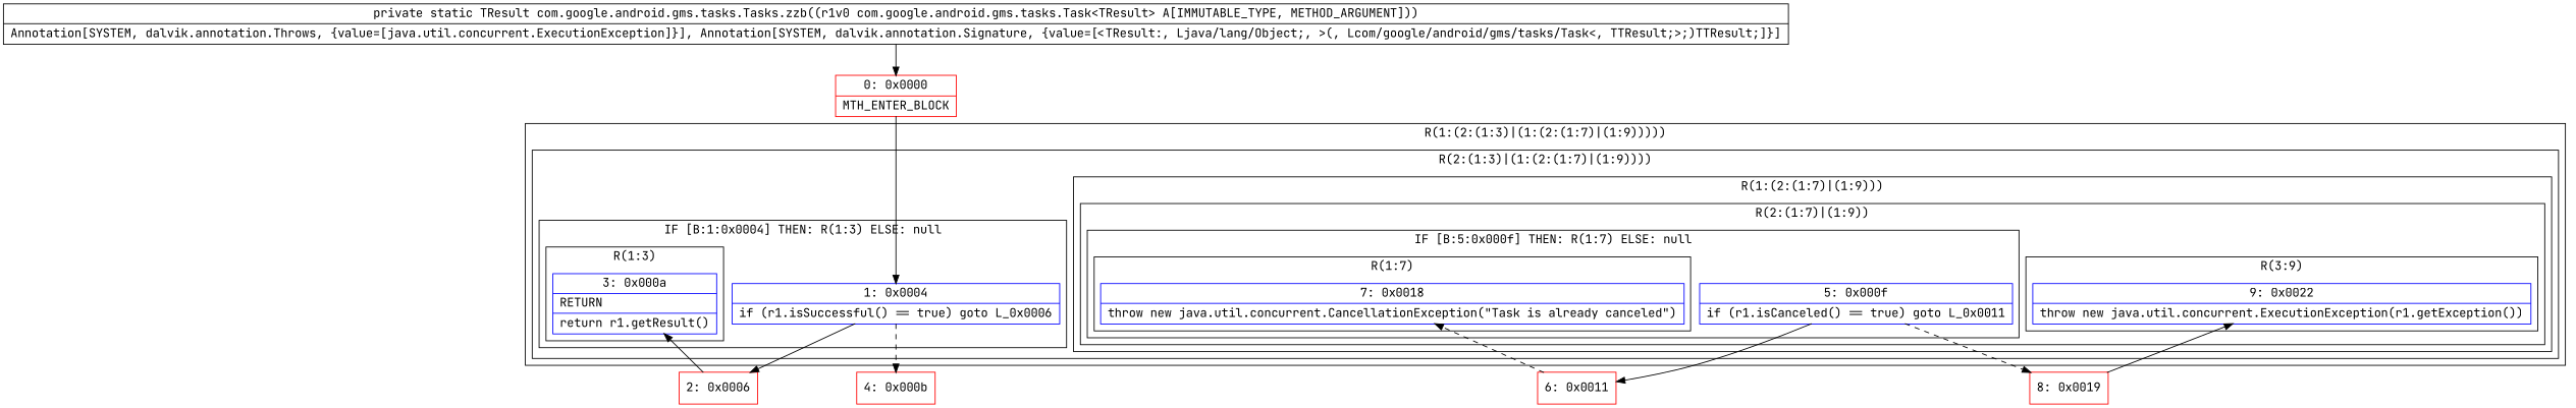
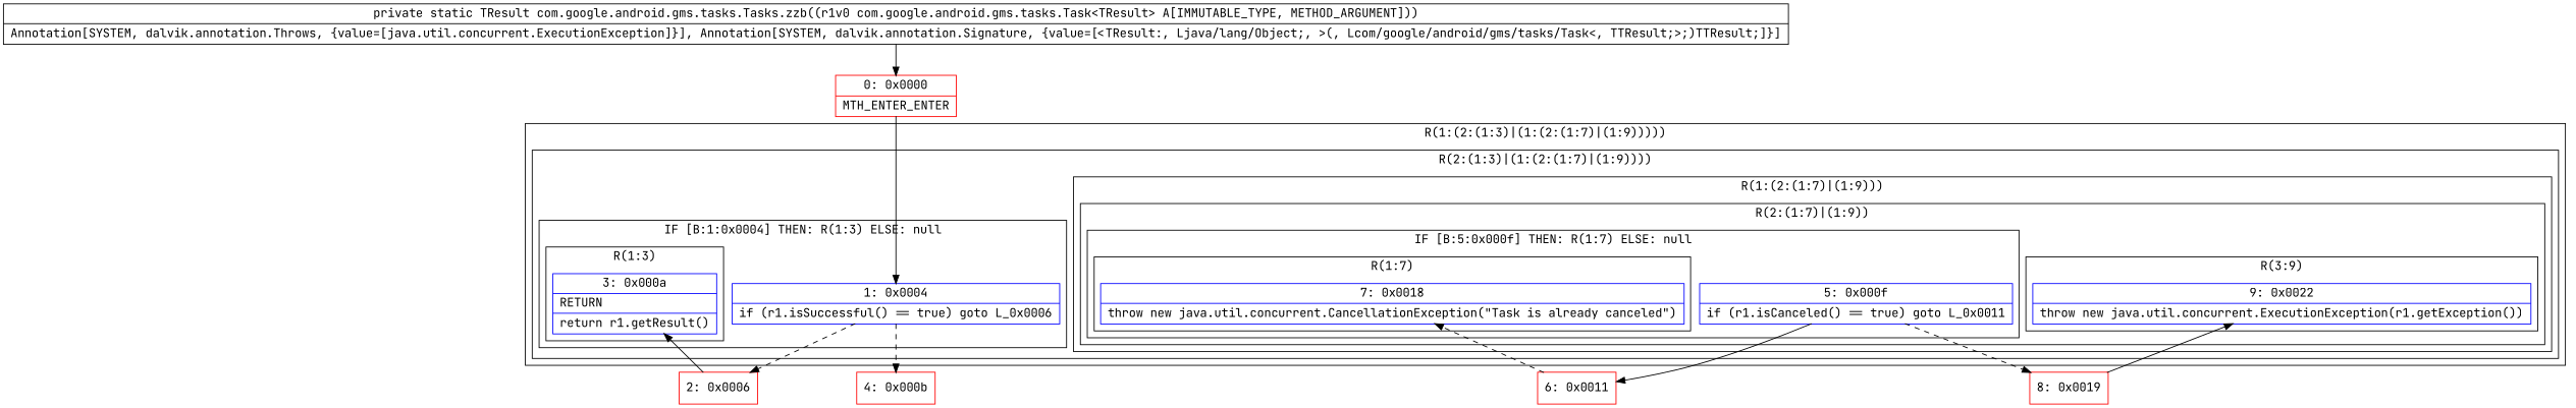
  digraph {
    fontname="JetBrains Mono"
    node [color=blue fontname="JetBrains Mono" shape=record]
    edge [fontname="JetBrains Mono"]
    n1 [label="{3\:\ 0x000a|RETURN\l|return r1.getResult()\l}"]
    n2 [label="{1\:\ 0x0004|if (r1.isSuccessful() == true) goto L_0x0006\l}"]
    n3 [label="{7\:\ 0x0018|throw new java.util.concurrent.CancellationException(\"Task is already canceled\")\l}"]
    n4 [label="{5\:\ 0x000f|if (r1.isCanceled() == true) goto L_0x0011\l}"]
    n5 [label="{9\:\ 0x0022|throw new java.util.concurrent.ExecutionException(r1.getException())\l}"]
    n6 [color=red label="{2\:\ 0x0006}"]
    n7 [color=red label="{4\:\ 0x000b}"]
    n8 [color=red label="{6\:\ 0x0011}"]
    n9 [color=red label="{8\:\ 0x0019}"]
-   n10 [color=red label="{0\:\ 0x0000|MTH_ENTER_BLOCK\l}"]
+   n10 [color=red label="{0\:\ 0x0000|MTH_ENTER_ENTER\l}"]
    n11 [label="{private static TResult com.google.android.gms.tasks.Tasks.zzb((r1v0 com.google.android.gms.tasks.Task\<TResult\> A[IMMUTABLE_TYPE, METHOD_ARGUMENT]))  | Annotation[SYSTEM, dalvik.annotation.Throws, \{value=[java.util.concurrent.ExecutionException]\}], Annotation[SYSTEM, dalvik.annotation.Signature, \{value=[\<TResult:, Ljava\/lang\/Object;, \>(, Lcom\/google\/android\/gms\/tasks\/Task\<, TTResult;\>;)TTResult;]\}]\l}" color=""]
    subgraph cluster_1 {
      label="R(1:(2:(1:3)|(1:(2:(1:7)|(1:9)))))"
      subgraph cluster_2 {
        label="R(2:(1:3)|(1:(2:(1:7)|(1:9))))"
        subgraph cluster_3 {
          label="IF [B:1:0x0004] THEN: R(1:3) ELSE: null"
          n2
          subgraph cluster_4 {
            label="R(1:3)"
            n1
          }
        }
        subgraph cluster_5 {
          label="R(1:(2:(1:7)|(1:9)))"
          subgraph cluster_6 {
            label="R(2:(1:7)|(1:9))"
            subgraph cluster_7 {
              label="IF [B:5:0x000f] THEN: R(1:7) ELSE: null"
              n4
              subgraph cluster_8 {
                label="R(1:7)"
                n3
              }
            }
            subgraph cluster_9 {
              label="R(3:9)"
              n5
            }
          }
        }
      }
    }
-   n2 -> n6
+   n2 -> n6 [style=dashed]
    n2 -> n7 [style=dashed]
    n4 -> n8
    n4 -> n9 [style=dashed]
    n6 -> n1
    n8 -> n3 [style=dashed]
    n9 -> n5
    n10 -> n2
    n11 -> n10
  }
